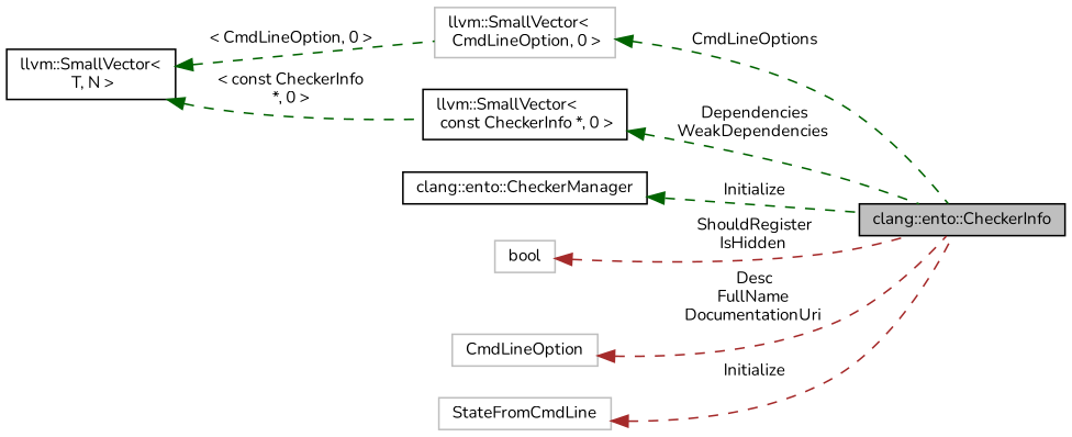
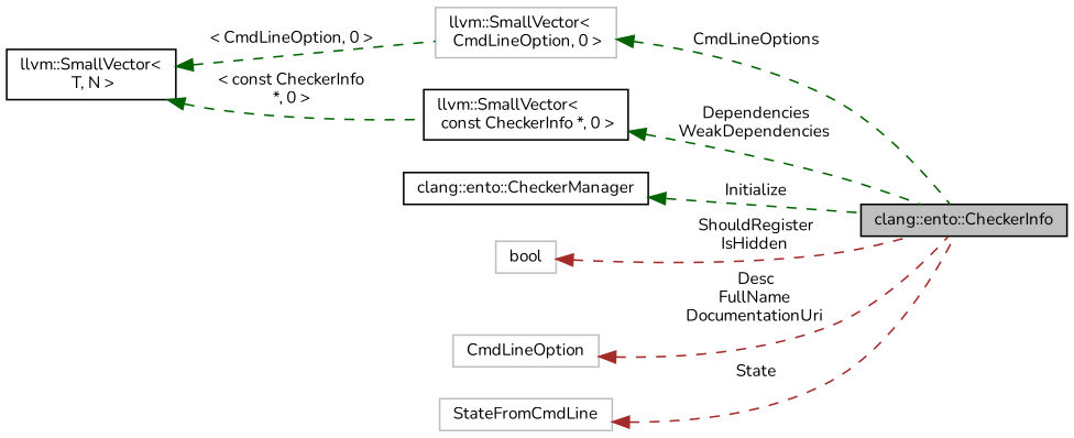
  digraph {
    fontname=Nunito
    rankdir=LR
    node [color=black fontname=Nunito fontsize=10 shape=record]
    edge [color=darkgreen dir=back fontname=Nunito fontsize=10 labelfontname=Helvetica labelfontsize=10 style=dashed]
    n1 [fillcolor=grey75 fontcolor=black height=0.2 label="clang::ento::CheckerInfo" style=filled width=0.4]
    n2 [color=grey75 height=0.2 label="llvm::SmallVector\<\l CmdLineOption, 0 \>" width=0.4]
    n3 [height=0.2 label="llvm::SmallVector\<\l T, N \>" width=0.4]
    n4 [height=0.2 label="llvm::SmallVector\<\l const CheckerInfo *, 0 \>" width=0.4]
    n5 [height=0.2 label="clang::ento::CheckerManager" width=0.4]
    n6 [color=grey75 height=0.2 label=bool width=0.4]
    n7 [color=grey75 height=0.2 label=CmdLineOption width=0.4]
    n8 [color=grey75 height=0.2 label=StateFromCmdLine width=0.4]
    n2 -> n1 [label=" CmdLineOptions"]
    n3 -> n2 [label=" \< CmdLineOption, 0 \>"]
    n3 -> n4 [label=" \< const CheckerInfo\l *, 0 \>"]
    n4 -> n1 [label=" Dependencies\nWeakDependencies"]
    n5 -> n1 [label=" Initialize"]
    n6 -> n1 [color=brown label=" ShouldRegister\nIsHidden"]
    n7 -> n1 [color=brown label=" Desc\nFullName\nDocumentationUri"]
-   n8 -> n1 [color=brown label=" Initialize"]
+   n8 -> n1 [color=brown label=" State"]
  }
